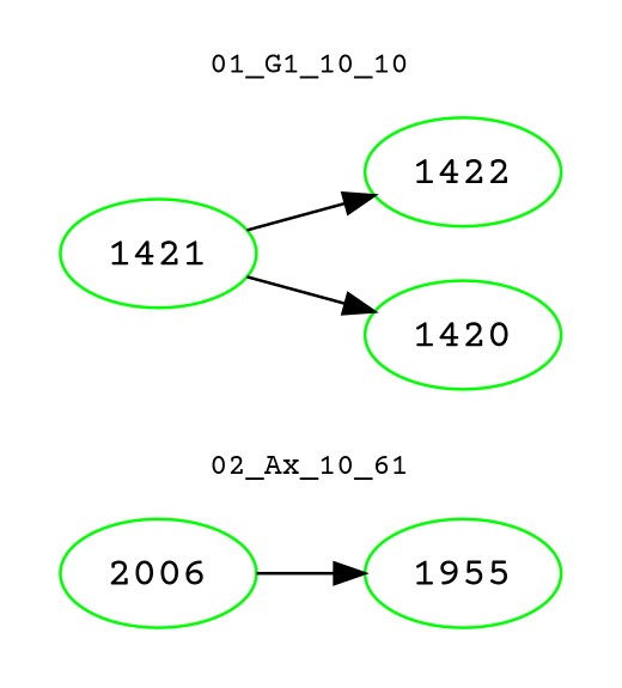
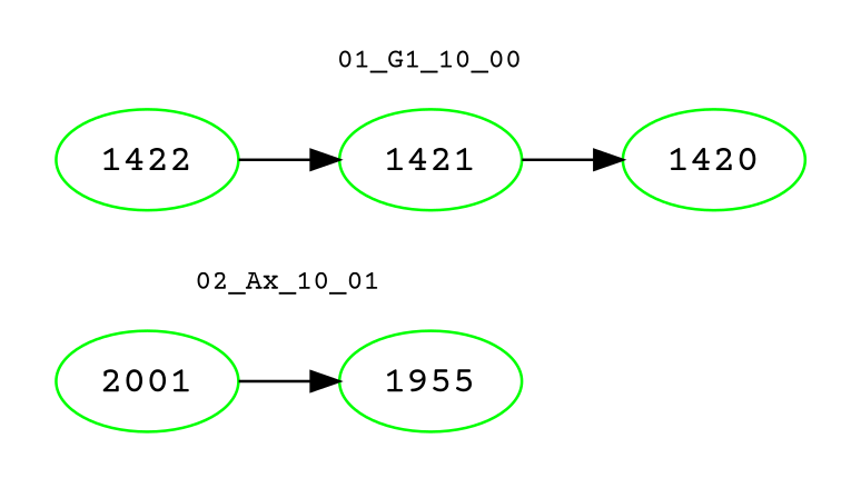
  digraph {
    fontname="Courier Prime"
    rankdir=LR
    node [color=green fontname="Courier Prime"]
    edge [color=black fontname="Courier Prime"]
-   n1 [label=2006]
+   n1 [label=2001]
    n2 [label=1955]
    n3 [label=1421]
    n4 [label=1420]
    n5 [label=1422]
    subgraph cluster_1 {
      color=white
      fontsize=10
-     label="02_Ax_10_61"
+     label="02_Ax_10_01"
      n1
      n2
    }
    subgraph cluster_2 {
      color=white
      fontsize=10
-     label="01_G1_10_10"
+     label="01_G1_10_00"
      n3
      n4
      n5
    }
    n1 -> n2
    n3 -> n4
-   n3 -> n5
+   n5 -> n3
  }
